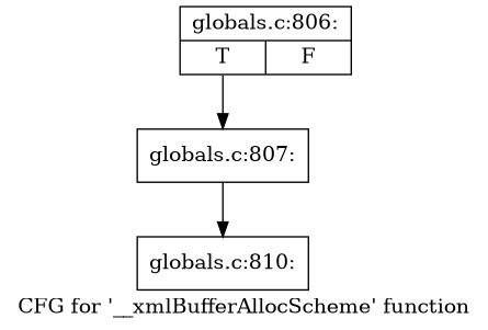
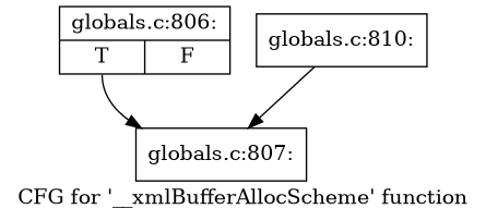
  digraph {
    label="CFG for '__xmlBufferAllocScheme' function"
    node [shape=record]
    n1 [label="{globals.c:806:|{<s0>T|<s1>F}}"]
    n2 [label="{globals.c:807:}"]
    n3 [label="{globals.c:810:}"]
    n1 -> n2 [tailport=s0]
-   n2 -> n3
+   n3 -> n2
  }
